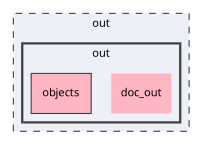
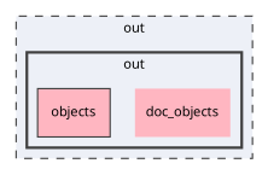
  digraph {
    compound=true
    fontname="Noto Sans"
    node [fontname="Noto Sans" fontsize=10 fillcolor=lightpink]
-   n1 [label=doc_out shape=plaintext style=filled]
+   n1 [label=doc_objects shape=plaintext style=filled]
    n2 [color=grey25 label=objects shape=box style="filled,"]
    subgraph cluster_1 {
      bgcolor="#edf0f7"
      fontsize=10
      label=out
      pencolor=grey25
      style="filled,dashed,"
      subgraph cluster_2 {
        bgcolor="#edf0f7"
        fontsize=10
        pencolor=grey25
        style="filled,bold,"
        n1
        n2
      }
    }
  }
